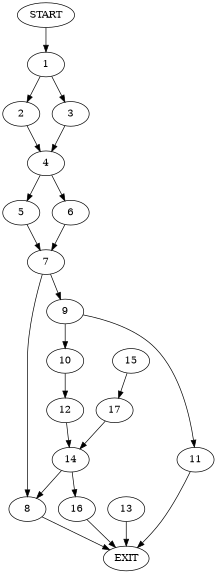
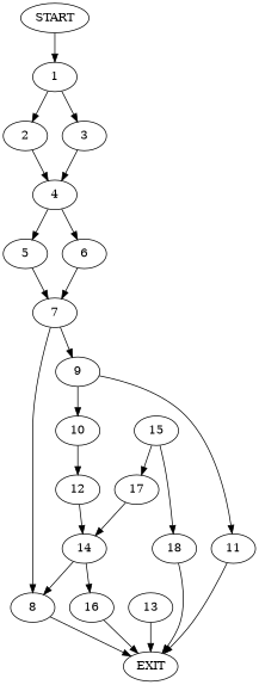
  digraph {
    n1 [label=START]
    1
    2
    3
    n5 [label=EXIT]
    4
    5
    6
    7
    8
    9
    10
    11
    12
    14
    13
    16
    15
    17
+   18
    n1 -> 1
    1 -> 2
    1 -> 3
    2 -> 4
    3 -> 4
    4 -> 5
    4 -> 6
    5 -> 7
    6 -> 7
    7 -> 8
    7 -> 9
    8 -> n5
    9 -> 10
    9 -> 11
    10 -> 12
    11 -> n5
    12 -> 14
    14 -> 8
    14 -> 16
    13 -> n5
    16 -> n5
    15 -> 17
+   15 -> 18
    17 -> 14
+   18 -> n5
  }
